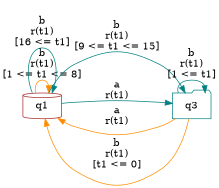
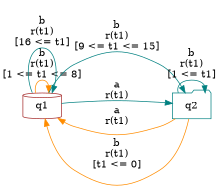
  digraph {
    rankdir=LR
    edge [color=teal]
    n1 [label=q1 color=brown shape=cylinder]
-   n2 [label=q3 shape=folder color=teal]
+   n2 [label=q2 shape=folder color=teal]
    n1 -> n1 [label="b\nr(t1)\n[1 <= t1 <= 8]" color=darkorange]
    n1 -> n1 [label="b\nr(t1)\n[16 <= t1]"]
    n1 -> n2 [label="b\nr(t1)\n[9 <= t1 <= 15]"]
    n1 -> n2 [label="a\nr(t1)\n"]
    n2 -> n1 [label="a\nr(t1)\n" color=darkorange]
    n2 -> n1 [label="b\nr(t1)\n[t1 <= 0]" color=darkorange]
    n2 -> n2 [label="b\nr(t1)\n[1 <= t1]"]
  }
